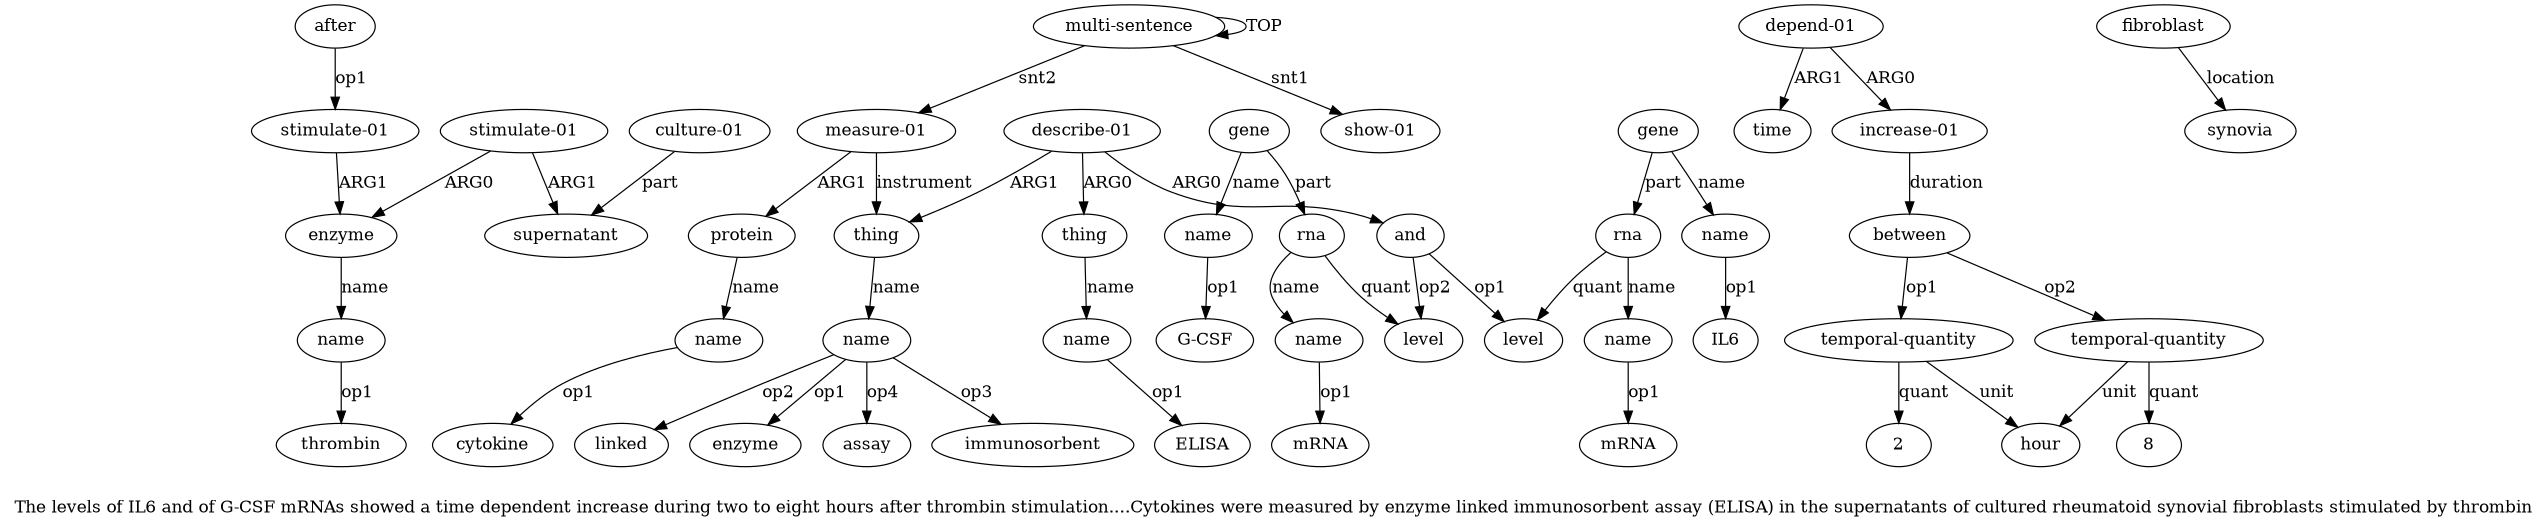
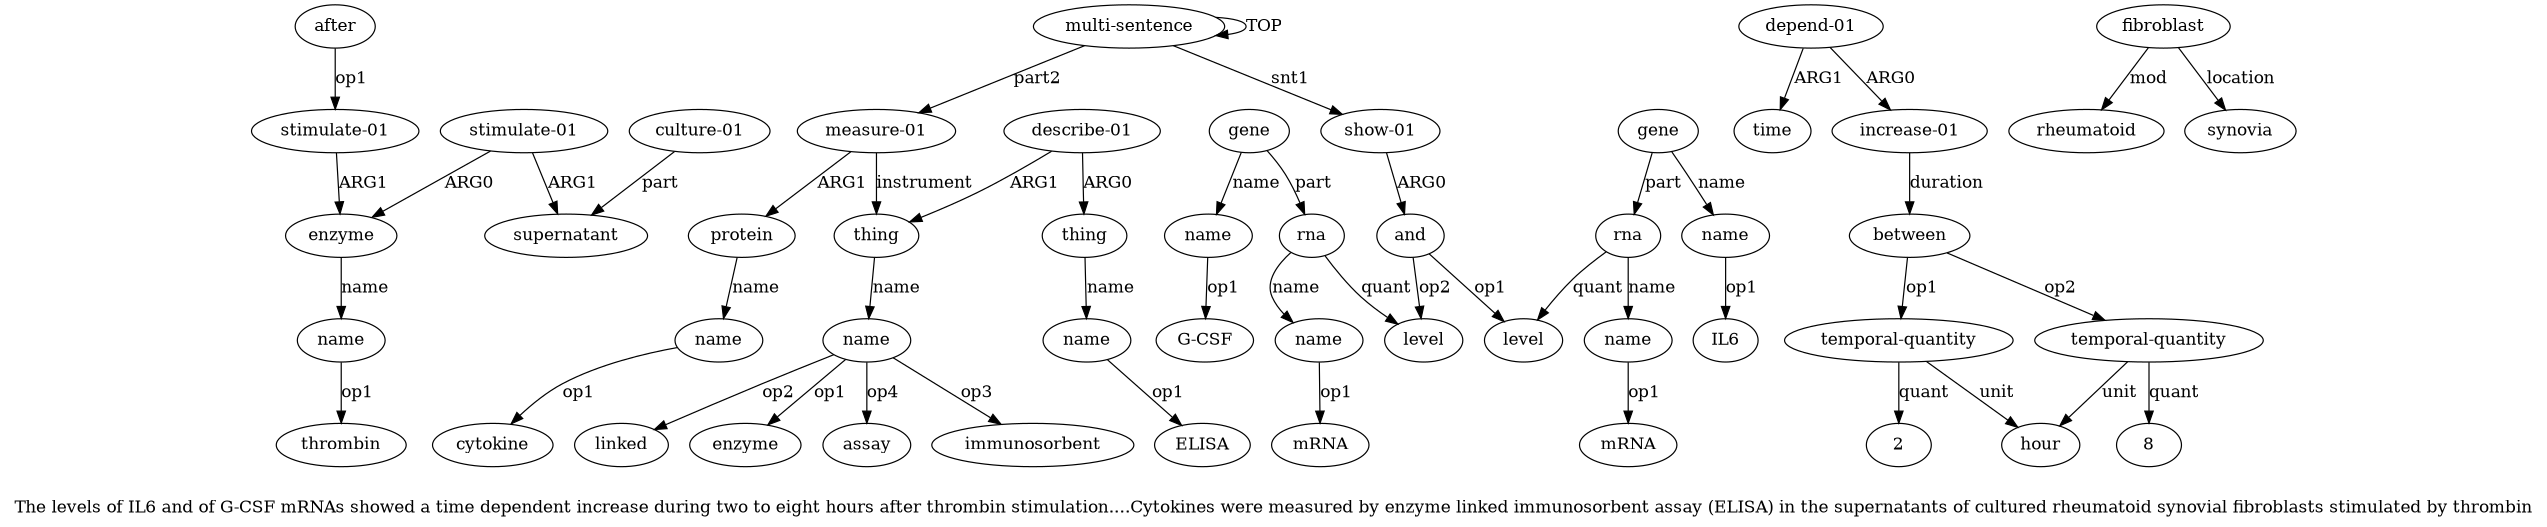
  digraph {
    label="The levels of IL6 and of G-CSF mRNAs showed a time dependent increase during two to eight hours after thrombin stimulation....Cytokines were measured by enzyme linked immunosorbent assay (ELISA) in the supernatants of cultured rheumatoid synovial fibroblasts stimulated by thrombin"
    node [color=black gold_ind=-1 gold_label=name test_ind=-1 test_label=name]
    edge [color=black gold_label=op1 test_label=op1]
    n1 [gold_ind=20 gold_label=after label=after test_ind=20 test_label=after]
    n2 [gold_ind=21 gold_label="stimulate-01" label="stimulate-01" test_ind=21 test_label="stimulate-01"]
    n3 [gold_ind=22 gold_label=enzyme label=enzyme test_ind=22 test_label=enzyme]
    n4 [gold_ind=23 label=name test_ind=23]
    n5 [gold_label=thrombin label=thrombin test_label=thrombin]
    n6 [gold_ind=24 gold_label="measure-01" label="measure-01" test_ind=24 test_label="measure-01"]
    n7 [gold_ind=25 gold_label=protein label=protein test_ind=25 test_label=protein]
    n8 [gold_ind=27 gold_label=thing label=thing test_ind=27 test_label=thing]
    n9 [gold_ind=26 label=name test_ind=26]
    n10 [gold_ind=28 label=name test_ind=28]
    n11 [gold_ind=32 gold_label=supernatant label=supernatant test_ind=32 test_label=supernatant]
    n12 [gold_label=cytokine label=cytokine test_label=cytokine]
    n13 [gold_label=linked label=linked test_label=linked]
    n14 [gold_label=enzyme label=enzyme test_label=enzyme]
    n15 [gold_label=assay label=assay test_label=assay]
    n16 [gold_label=immunosorbent label=immunosorbent test_label=immunosorbent]
    n17 [gold_ind=29 gold_label="describe-01" label="describe-01" test_ind=29 test_label="describe-01"]
    n18 [gold_ind=30 gold_label=thing label=thing test_ind=30 test_label=thing]
    n19 [gold_ind=31 label=name test_ind=31]
    n20 [gold_label=ELISA label=ELISA test_label=ELISA]
    n21 [gold_ind=37 gold_label="stimulate-01" label="stimulate-01" test_ind=37 test_label="stimulate-01"]
    n22 [gold_label=2 label=2 test_label=2]
+   n23 [gold_ind=36 gold_label=rheumatoid label=rheumatoid test_ind=36 test_label=rheumatoid]
    n24 [gold_ind=33 gold_label="culture-01" label="culture-01" test_ind=33 test_label="culture-01"]
    n25 [gold_ind=34 gold_label=fibroblast label=fibroblast test_ind=34 test_label=fibroblast]
    n26 [gold_ind=35 gold_label=synovia label=synovia test_ind=35 test_label=synovia]
    n27 [gold_label=IL6 label=IL6 test_label=IL6]
    n28 [gold_label=mRNA label=mRNA test_label=mRNA]
    n29 [gold_label=mRNA label=mRNA test_label=mRNA]
    n30 [gold_ind=15 gold_label=time label=time test_ind=15 test_label=time]
    n31 [gold_ind=14 gold_label="depend-01" label="depend-01" test_ind=14 test_label="depend-01"]
    n32 [gold_ind=13 gold_label="increase-01" label="increase-01" test_ind=13 test_label="increase-01"]
    n33 [gold_ind=16 gold_label=between label=between test_ind=16 test_label=between]
    n34 [gold_ind=17 gold_label="temporal-quantity" label="temporal-quantity" test_ind=17 test_label="temporal-quantity"]
    n35 [gold_ind=19 gold_label="temporal-quantity" label="temporal-quantity" test_ind=19 test_label="temporal-quantity"]
    n36 [gold_ind=18 gold_label=hour label=hour test_ind=18 test_label=hour]
    n37 [gold_label=8 label=8 test_label=8]
    n38 [gold_ind=11 gold_label=gene label=gene test_ind=11 test_label=gene]
    n39 [gold_ind=12 label=name test_ind=12]
    n40 [gold_ind=9 gold_label=rna label=rna test_ind=9 test_label=rna]
    n41 [gold_label="G-CSF" label="G-CSF" test_label="G-CSF"]
    n42 [gold_ind=10 label=name test_ind=10]
    n43 [gold_ind=8 gold_label=level label=level test_ind=8 test_label=level]
    n44 [gold_ind=1 gold_label="show-01" label="show-01" test_ind=1 test_label="show-01"]
    n45 [gold_ind=2 gold_label=and label=and test_ind=2 test_label=and]
    n46 [gold_ind=3 gold_label=level label=level test_ind=3 test_label=level]
    n47 [gold_ind=0 gold_label="multi-sentence" label="multi-sentence" test_ind=0 test_label="multi-sentence"]
    n48 [gold_ind=5 label=name test_ind=5]
    n49 [gold_ind=4 gold_label=rna label=rna test_ind=4 test_label=rna]
    n50 [gold_ind=7 label=name test_ind=7]
    n51 [gold_ind=6 gold_label=gene label=gene test_ind=6 test_label=gene]
    n1 -> n2 [label=op1]
    n2 -> n3 [gold_label=ARG1 label=ARG1 test_label=ARG1]
    n3 -> n4 [gold_label=name label=name test_label=name]
    n4 -> n5 [label=op1]
    n6 -> n7 [gold_label=ARG1 label=ARG1 test_label=ARG1]
    n6 -> n8 [gold_label=instrument label=instrument test_label=instrument]
    n7 -> n9 [gold_label=name label=name test_label=name]
    n8 -> n10 [gold_label=name label=name test_label=name]
    n9 -> n12 [label=op1]
    n10 -> n13 [gold_label=op2 label=op2 test_label=op2]
    n10 -> n14 [label=op1]
    n10 -> n15 [gold_label=op4 label=op4 test_label=op4]
    n10 -> n16 [gold_label=op3 label=op3 test_label=op3]
    n17 -> n8 [gold_label=ARG1 label=ARG1 test_label=ARG1]
    n17 -> n18 [gold_label=ARG0 label=ARG0 test_label=ARG0]
    n18 -> n19 [gold_label=name label=name test_label=name]
    n19 -> n20 [label=op1]
    n21 -> n3 [gold_label=ARG0 label=ARG0 test_label=ARG0]
    n21 -> n11 [gold_label=ARG1 label=ARG1 test_label=ARG1]
    n24 -> n11 [gold_label=part label=part test_label=part]
+   n25 -> n23 [gold_label=mod label=mod test_label=mod]
    n25 -> n26 [gold_label=location label=location test_label=location]
    n31 -> n30 [gold_label=ARG1 label=ARG1 test_label=ARG1]
    n31 -> n32 [gold_label=ARG0 label=ARG0 test_label=ARG0]
    n32 -> n33 [gold_label=duration label=duration test_label=duration]
    n33 -> n34 [label=op1]
    n33 -> n35 [gold_label=op2 label=op2 test_label=op2]
    n34 -> n22 [gold_label=quant label=quant test_label=quant]
    n34 -> n36 [gold_label=unit label=unit test_label=unit]
    n35 -> n36 [gold_label=unit label=unit test_label=unit]
    n35 -> n37 [gold_label=quant label=quant test_label=quant]
    n38 -> n39 [gold_label=name label=name test_label=name]
    n38 -> n40 [gold_label=part label=part test_label=part]
    n39 -> n41 [label=op1]
    n40 -> n42 [gold_label=name label=name test_label=name]
    n40 -> n43 [gold_label=quant label=quant test_label=quant]
    n42 -> n29 [label=op1]
-   n17 -> n45 [gold_label=ARG0 label=ARG0 test_label=ARG0]
+   n44 -> n45 [gold_label=ARG0 label=ARG0 test_label=ARG0]
    n45 -> n43 [gold_label=op2 label=op2 test_label=op2]
    n45 -> n46 [label=op1]
-   n47 -> n6 [gold_label=snt2 label=snt2 test_label=snt2]
+   n47 -> n6 [gold_label=snt2 label=part2 test_label=snt2]
    n47 -> n44 [gold_label=snt1 label=snt1 test_label=snt1]
    n47 -> n47 [gold_label=TOP label=TOP test_label=TOP]
    n48 -> n28 [label=op1]
    n49 -> n46 [gold_label=quant label=quant test_label=quant]
    n49 -> n48 [gold_label=name label=name test_label=name]
    n50 -> n27 [label=op1]
    n51 -> n49 [gold_label=part label=part test_label=part]
    n51 -> n50 [gold_label=name label=name test_label=name]
  }
